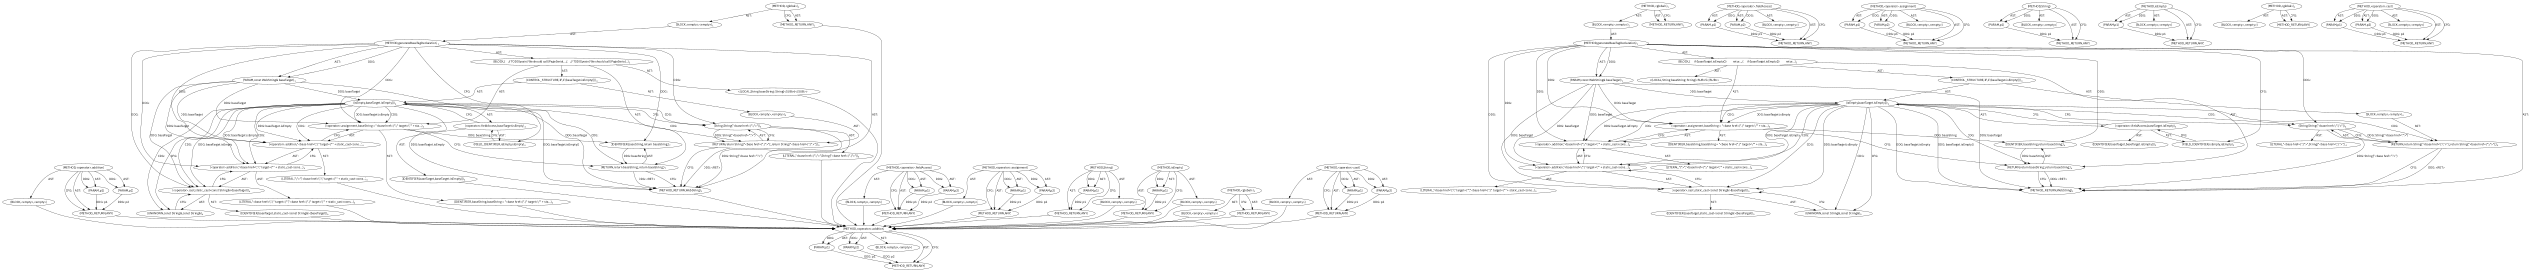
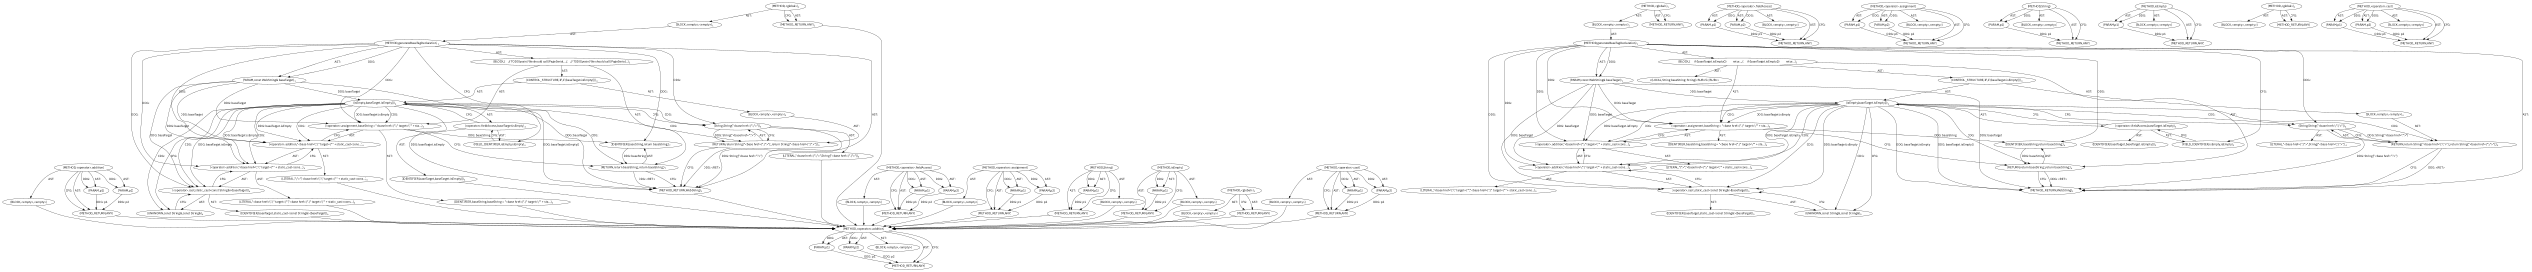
  digraph {
    fontname="IBM Plex Sans"
    node [fontname="IBM Plex Sans"]
    edge [fontname="IBM Plex Sans"]
    n1 [label=<(METHOD,&lt;operator&gt;.addition)>]
    n2 [label=<(PARAM,p1)>]
    n3 [label=<(PARAM,p2)>]
    n4 [label=<(BLOCK,&lt;empty&gt;,&lt;empty&gt;)>]
    n5 [label=<(METHOD_RETURN,ANY)>]
    n6 [label=<(METHOD,&lt;global&gt;)<SUB>1</SUB>>]
    n7 [label=<(BLOCK,&lt;empty&gt;,&lt;empty&gt;)<SUB>1</SUB>>]
    n8 [label=<(METHOD_RETURN,ANY)<SUB>1</SUB>>]
    n9 [label=<(METHOD,generateBaseTagDeclaration)<SUB>1</SUB>>]
    n10 [label=<(PARAM,const WebString&amp; baseTarget)<SUB>1</SUB>>]
    n11 [label=<(BLOCK,{      if (baseTarget.isEmpty())          retur...,{      if (baseTarget.isEmpty())          retur...)<SUB>2</SUB>>]
    n12 [label=<(FIELD_IDENTIFIER,isEmpty,isEmpty)<SUB>3</SUB>>]
    n13 [label=<(String,String(&quot;&lt;base href=\&quot;.\&quot;&gt;&quot;))<SUB>4</SUB>>]
    n14 [label=<(&lt;operator&gt;.assignment,baseString = &quot;&lt;base href=\&quot;.\&quot; target=\&quot;&quot; + sta...)<SUB>5</SUB>>]
    n15 [label=<(&lt;operator&gt;.addition,&quot;&lt;base href=\&quot;.\&quot; target=\&quot;&quot; + static_cast&lt;cons...)<SUB>5</SUB>>]
    n16 [label=<(&lt;operator&gt;.addition,&quot;&lt;base href=\&quot;.\&quot; target=\&quot;&quot; + static_cast&lt;cons...)<SUB>5</SUB>>]
    n17 [label=<(&lt;operator&gt;.cast,static_cast&lt;const String&amp;&gt;(baseTarget))<SUB>5</SUB>>]
    n18 [label=<(IDENTIFIER,baseString,return baseString;)<SUB>6</SUB>>]
    n19 [label=<(METHOD_RETURN,WebString)<SUB>1</SUB>>]
    n20 [label=<(isEmpty,baseTarget.isEmpty())<SUB>3</SUB>>]
    n21 [label=<(CONTROL_STRUCTURE,IF,if (baseTarget.isEmpty()))<SUB>3</SUB>>]
    n22 [label="<(LOCAL,String baseString: String)<SUB>5</SUB>>"]
    n23 [label=<(RETURN,return baseString;,return baseString;)<SUB>6</SUB>>]
    n24 [label=<(BLOCK,&lt;empty&gt;,&lt;empty&gt;)<SUB>4</SUB>>]
    n25 [label=<(&lt;operator&gt;.fieldAccess,baseTarget.isEmpty)<SUB>3</SUB>>]
    n26 [label=<(RETURN,return String(&quot;&lt;base href=\&quot;.\&quot;&gt;&quot;);,return String(&quot;&lt;base href=\&quot;.\&quot;&gt;&quot;);)<SUB>4</SUB>>]
    n27 [label=<(UNKNOWN,const String&amp;,const String&amp;)<SUB>5</SUB>>]
    n28 [label=<(IDENTIFIER,baseTarget,baseTarget.isEmpty())<SUB>3</SUB>>]
    n29 [label=<(LITERAL,&quot;&lt;base href=\&quot;.\&quot;&gt;&quot;,String(&quot;&lt;base href=\&quot;.\&quot;&gt;&quot;))<SUB>4</SUB>>]
    n30 [label=<(IDENTIFIER,baseString,baseString = &quot;&lt;base href=\&quot;.\&quot; target=\&quot;&quot; + sta...)<SUB>5</SUB>>]
    n31 [label=<(LITERAL,&quot;\&quot;&gt;&quot;,&quot;&lt;base href=\&quot;.\&quot; target=\&quot;&quot; + static_cast&lt;cons...)<SUB>5</SUB>>]
    n32 [label=<(LITERAL,&quot;&lt;base href=\&quot;.\&quot; target=\&quot;&quot;,&quot;&lt;base href=\&quot;.\&quot; target=\&quot;&quot; + static_cast&lt;cons...)<SUB>5</SUB>>]
    n33 [label=<(IDENTIFIER,baseTarget,static_cast&lt;const String&amp;&gt;(baseTarget))<SUB>5</SUB>>]
    n34 [label=<(METHOD,&lt;operator&gt;.fieldAccess)>]
    n35 [label=<(PARAM,p1)>]
    n36 [label=<(PARAM,p2)>]
    n37 [label=<(BLOCK,&lt;empty&gt;,&lt;empty&gt;)>]
    n38 [label=<(METHOD_RETURN,ANY)>]
    n39 [label=<(METHOD,&lt;operator&gt;.assignment)>]
    n40 [label=<(PARAM,p1)>]
    n41 [label=<(PARAM,p2)>]
    n42 [label=<(BLOCK,&lt;empty&gt;,&lt;empty&gt;)>]
    n43 [label=<(METHOD_RETURN,ANY)>]
    n44 [label=<(METHOD,String)>]
    n45 [label=<(PARAM,p1)>]
    n46 [label=<(BLOCK,&lt;empty&gt;,&lt;empty&gt;)>]
    n47 [label=<(METHOD_RETURN,ANY)>]
    n48 [label=<(METHOD,isEmpty)>]
    n49 [label=<(PARAM,p1)>]
    n50 [label=<(BLOCK,&lt;empty&gt;,&lt;empty&gt;)>]
    n51 [label=<(METHOD_RETURN,ANY)>]
    n52 [label=<(METHOD,&lt;global&gt;)<SUB>1</SUB>>]
    n53 [label=<(BLOCK,&lt;empty&gt;,&lt;empty&gt;)>]
    n54 [label=<(METHOD_RETURN,ANY)>]
    n55 [label=<(METHOD,&lt;operator&gt;.cast)>]
    n56 [label=<(PARAM,p1)>]
    n57 [label=<(PARAM,p2)>]
    n58 [label=<(BLOCK,&lt;empty&gt;,&lt;empty&gt;)>]
    n59 [label=<(METHOD_RETURN,ANY)>]
    n60 [label=<(METHOD,&lt;operator&gt;.addition)>]
    n61 [label=<(PARAM,p1)>]
    n62 [label=<(PARAM,p2)>]
    n63 [label=<(BLOCK,&lt;empty&gt;,&lt;empty&gt;)>]
    n64 [label=<(METHOD_RETURN,ANY)>]
    n65 [label=<(METHOD,&lt;global&gt;)<SUB>1</SUB>>]
    n66 [label=<(BLOCK,&lt;empty&gt;,&lt;empty&gt;)<SUB>1</SUB>>]
    n67 [label=<(METHOD_RETURN,ANY)<SUB>1</SUB>>]
    n68 [label=<(METHOD,generateBaseTagDeclaration)<SUB>1</SUB>>]
    n69 [label=<(PARAM,const WebString&amp; baseTarget)<SUB>1</SUB>>]
    n70 [label=<(BLOCK,{     // TODO(yosin) We should call |PageSerial...,{     // TODO(yosin) We should call |PageSerial...)<SUB>2</SUB>>]
    n71 [label=<(FIELD_IDENTIFIER,isEmpty,isEmpty)<SUB>4</SUB>>]
    n72 [label=<(String,String(&quot;&lt;base href=\&quot;.\&quot;&gt;&quot;))<SUB>5</SUB>>]
    n73 [label=<(&lt;operator&gt;.assignment,baseString = &quot;&lt;base href=\&quot;.\&quot; target=\&quot;&quot; + sta...)<SUB>6</SUB>>]
    n74 [label=<(&lt;operator&gt;.addition,&quot;&lt;base href=\&quot;.\&quot; target=\&quot;&quot; + static_cast&lt;cons...)<SUB>6</SUB>>]
    n75 [label=<(&lt;operator&gt;.addition,&quot;&lt;base href=\&quot;.\&quot; target=\&quot;&quot; + static_cast&lt;cons...)<SUB>6</SUB>>]
    n76 [label=<(&lt;operator&gt;.cast,static_cast&lt;const String&amp;&gt;(baseTarget))<SUB>6</SUB>>]
    n77 [label=<(IDENTIFIER,baseString,return baseString;)<SUB>7</SUB>>]
    n78 [label=<(METHOD_RETURN,WebString)<SUB>1</SUB>>]
    n79 [label=<(isEmpty,baseTarget.isEmpty())<SUB>4</SUB>>]
    n80 [label=<(CONTROL_STRUCTURE,IF,if (baseTarget.isEmpty()))<SUB>4</SUB>>]
-   n81 [label="<(LOCAL,String baseString: String)<SUB>6</SUB>>"]
    n82 [label=<(RETURN,return baseString;,return baseString;)<SUB>7</SUB>>]
    n83 [label=<(BLOCK,&lt;empty&gt;,&lt;empty&gt;)<SUB>5</SUB>>]
    n84 [label=<(&lt;operator&gt;.fieldAccess,baseTarget.isEmpty)<SUB>4</SUB>>]
    n85 [label=<(RETURN,return String(&quot;&lt;base href=\&quot;.\&quot;&gt;&quot;);,return String(&quot;&lt;base href=\&quot;.\&quot;&gt;&quot;);)<SUB>5</SUB>>]
    n86 [label=<(UNKNOWN,const String&amp;,const String&amp;)<SUB>6</SUB>>]
    n87 [label=<(IDENTIFIER,baseTarget,baseTarget.isEmpty())<SUB>4</SUB>>]
    n88 [label=<(LITERAL,&quot;&lt;base href=\&quot;.\&quot;&gt;&quot;,String(&quot;&lt;base href=\&quot;.\&quot;&gt;&quot;))<SUB>5</SUB>>]
    n89 [label=<(IDENTIFIER,baseString,baseString = &quot;&lt;base href=\&quot;.\&quot; target=\&quot;&quot; + sta...)<SUB>6</SUB>>]
    n90 [label=<(LITERAL,&quot;\&quot;&gt;&quot;,&quot;&lt;base href=\&quot;.\&quot; target=\&quot;&quot; + static_cast&lt;cons...)<SUB>6</SUB>>]
    n91 [label=<(LITERAL,&quot;&lt;base href=\&quot;.\&quot; target=\&quot;&quot;,&quot;&lt;base href=\&quot;.\&quot; target=\&quot;&quot; + static_cast&lt;cons...)<SUB>6</SUB>>]
    n92 [label=<(IDENTIFIER,baseTarget,static_cast&lt;const String&amp;&gt;(baseTarget))<SUB>6</SUB>>]
    n93 [label=<(METHOD,&lt;operator&gt;.fieldAccess)>]
    n94 [label=<(PARAM,p1)>]
    n95 [label=<(PARAM,p2)>]
    n96 [label=<(BLOCK,&lt;empty&gt;,&lt;empty&gt;)>]
    n97 [label=<(METHOD_RETURN,ANY)>]
    n98 [label=<(METHOD,&lt;operator&gt;.assignment)>]
    n99 [label=<(PARAM,p1)>]
    n100 [label=<(PARAM,p2)>]
    n101 [label=<(BLOCK,&lt;empty&gt;,&lt;empty&gt;)>]
    n102 [label=<(METHOD_RETURN,ANY)>]
    n103 [label=<(METHOD,String)>]
    n104 [label=<(PARAM,p1)>]
    n105 [label=<(BLOCK,&lt;empty&gt;,&lt;empty&gt;)>]
    n106 [label=<(METHOD_RETURN,ANY)>]
    n107 [label=<(METHOD,isEmpty)>]
    n108 [label=<(PARAM,p1)>]
    n109 [label=<(BLOCK,&lt;empty&gt;,&lt;empty&gt;)>]
    n110 [label=<(METHOD_RETURN,ANY)>]
    n111 [label=<(METHOD,&lt;global&gt;)<SUB>1</SUB>>]
    n112 [label=<(BLOCK,&lt;empty&gt;,&lt;empty&gt;)>]
    n113 [label=<(METHOD_RETURN,ANY)>]
    n114 [label=<(METHOD,&lt;operator&gt;.cast)>]
    n115 [label=<(PARAM,p1)>]
    n116 [label=<(PARAM,p2)>]
    n117 [label=<(BLOCK,&lt;empty&gt;,&lt;empty&gt;)>]
    n118 [label=<(METHOD_RETURN,ANY)>]
    n1 -> n2 [label="AST: "]
    n1 -> n2 [label="DDG: "]
    n1 -> n3 [label="AST: "]
    n1 -> n3 [label="DDG: "]
    n1 -> n4 [label="AST: "]
    n1 -> n5 [label="AST: "]
    n1 -> n5 [label="CFG: "]
    n2 -> n5 [label="DDG: p1"]
    n3 -> n5 [label="DDG: p2"]
    n6 -> n7 [label="AST: "]
    n6 -> n8 [label="AST: "]
    n6 -> n8 [label="CFG: "]
    n7 -> n9 [label="AST: "]
    n9 -> n10 [label="AST: "]
    n9 -> n10 [label="DDG: "]
    n9 -> n11 [label="AST: "]
    n9 -> n12 [label="CFG: "]
    n9 -> n13 [label="DDG: "]
    n9 -> n14 [label="DDG: "]
    n9 -> n15 [label="DDG: "]
    n9 -> n16 [label="DDG: "]
    n9 -> n17 [label="DDG: "]
    n9 -> n18 [label="DDG: "]
    n9 -> n19 [label="AST: "]
    n10 -> n14 [label="DDG: baseTarget"]
    n10 -> n15 [label="DDG: baseTarget"]
    n10 -> n16 [label="DDG: baseTarget"]
    n10 -> n17 [label="DDG: baseTarget"]
    n10 -> n19 [label="DDG: baseTarget"]
    n10 -> n20 [label="DDG: baseTarget"]
    n11 -> n14 [label="AST: "]
    n11 -> n21 [label="AST: "]
    n11 -> n22 [label="AST: "]
    n11 -> n23 [label="AST: "]
    n12 -> n25 [label="CFG: "]
    n13 -> n19 [label="DDG: String(&quot;&lt;base href=\&quot;.\&quot;&gt;&quot;)"]
    n13 -> n26 [label="CFG: "]
    n13 -> n26 [label="DDG: String(&quot;&lt;base href=\&quot;.\&quot;&gt;&quot;)"]
    n13 -> n29 [label="AST: "]
    n14 -> n15 [label="AST: "]
    n14 -> n18 [label="DDG: baseString"]
    n14 -> n23 [label="CFG: "]
    n14 -> n30 [label="AST: "]
    n15 -> n14 [label="CFG: "]
    n15 -> n16 [label="AST: "]
    n15 -> n31 [label="AST: "]
    n16 -> n15 [label="CFG: "]
    n16 -> n17 [label="AST: "]
    n16 -> n32 [label="AST: "]
    n17 -> n16 [label="CFG: "]
    n17 -> n27 [label="AST: "]
    n17 -> n33 [label="AST: "]
    n18 -> n23 [label="DDG: baseString"]
    n20 -> n13 [label="CFG: "]
    n20 -> n13 [label="CDG: "]
    n20 -> n14 [label="DDG: baseTarget.isEmpty"]
    n20 -> n14 [label="CDG: "]
    n20 -> n15 [label="DDG: baseTarget.isEmpty"]
    n20 -> n15 [label="CDG: "]
    n20 -> n16 [label="DDG: baseTarget.isEmpty"]
    n20 -> n16 [label="CDG: "]
    n20 -> n17 [label="DDG: baseTarget.isEmpty"]
    n20 -> n17 [label="CDG: "]
    n20 -> n19 [label="DDG: baseTarget.isEmpty"]
    n20 -> n19 [label="DDG: baseTarget.isEmpty()"]
    n20 -> n23 [label="CDG: "]
    n20 -> n25 [label="AST: "]
    n20 -> n26 [label="CDG: "]
    n20 -> n27 [label="CFG: "]
    n20 -> n27 [label="CDG: "]
    n21 -> n20 [label="AST: "]
    n21 -> n24 [label="AST: "]
    n23 -> n18 [label="AST: "]
    n23 -> n19 [label="CFG: "]
    n23 -> n19 [label="DDG: &lt;RET&gt;"]
    n24 -> n26 [label="AST: "]
    n25 -> n12 [label="AST: "]
    n25 -> n20 [label="CFG: "]
    n25 -> n28 [label="AST: "]
    n26 -> n13 [label="AST: "]
    n26 -> n19 [label="CFG: "]
    n26 -> n19 [label="DDG: &lt;RET&gt;"]
    n27 -> n17 [label="CFG: "]
    n34 -> n35 [label="AST: "]
    n34 -> n35 [label="DDG: "]
    n34 -> n36 [label="AST: "]
    n34 -> n36 [label="DDG: "]
    n34 -> n37 [label="AST: "]
    n34 -> n38 [label="AST: "]
    n34 -> n38 [label="CFG: "]
    n35 -> n38 [label="DDG: p1"]
    n36 -> n38 [label="DDG: p2"]
    n39 -> n40 [label="AST: "]
    n39 -> n40 [label="DDG: "]
    n39 -> n41 [label="AST: "]
    n39 -> n41 [label="DDG: "]
    n39 -> n42 [label="AST: "]
    n39 -> n43 [label="AST: "]
    n39 -> n43 [label="CFG: "]
    n40 -> n43 [label="DDG: p1"]
    n41 -> n43 [label="DDG: p2"]
    n44 -> n45 [label="AST: "]
    n44 -> n45 [label="DDG: "]
    n44 -> n46 [label="AST: "]
    n44 -> n47 [label="AST: "]
    n44 -> n47 [label="CFG: "]
    n45 -> n47 [label="DDG: p1"]
    n48 -> n49 [label="AST: "]
    n48 -> n49 [label="DDG: "]
    n48 -> n50 [label="AST: "]
    n48 -> n51 [label="AST: "]
    n48 -> n51 [label="CFG: "]
    n49 -> n51 [label="DDG: p1"]
    n52 -> n53 [label="AST: "]
    n52 -> n54 [label="AST: "]
    n52 -> n54 [label="CFG: "]
    n55 -> n56 [label="AST: "]
    n55 -> n56 [label="DDG: "]
    n55 -> n57 [label="AST: "]
    n55 -> n57 [label="DDG: "]
    n55 -> n58 [label="AST: "]
    n55 -> n59 [label="AST: "]
    n55 -> n59 [label="CFG: "]
    n56 -> n59 [label="DDG: p1"]
    n57 -> n59 [label="DDG: p2"]
    n60 -> n61 [label="AST: "]
    n60 -> n61 [label="DDG: "]
    n60 -> n62 [label="AST: "]
    n60 -> n62 [label="DDG: "]
    n60 -> n63 [label="AST: "]
    n60 -> n64 [label="AST: "]
    n60 -> n64 [label="CFG: "]
    n61 -> n64 [label="DDG: p1"]
    n62 -> n64 [label="DDG: p2"]
    n63 -> n1
    n64 -> n1
    n65 -> n66 [label="AST: "]
    n65 -> n67 [label="AST: "]
    n65 -> n67 [label="CFG: "]
    n66 -> n68 [label="AST: "]
    n67 -> n1
    n68 -> n69 [label="AST: "]
    n68 -> n69 [label="DDG: "]
    n68 -> n70 [label="AST: "]
    n68 -> n71 [label="CFG: "]
    n68 -> n72 [label="DDG: "]
    n68 -> n73 [label="DDG: "]
    n68 -> n74 [label="DDG: "]
    n68 -> n75 [label="DDG: "]
    n68 -> n76 [label="DDG: "]
    n68 -> n77 [label="DDG: "]
    n68 -> n78 [label="AST: "]
    n69 -> n73 [label="DDG: baseTarget"]
    n69 -> n74 [label="DDG: baseTarget"]
    n69 -> n75 [label="DDG: baseTarget"]
    n69 -> n76 [label="DDG: baseTarget"]
    n69 -> n78 [label="DDG: baseTarget"]
    n69 -> n79 [label="DDG: baseTarget"]
    n70 -> n73 [label="AST: "]
    n70 -> n80 [label="AST: "]
-   n70 -> n81 [label="AST: "]
    n70 -> n82 [label="AST: "]
    n71 -> n84 [label="CFG: "]
    n72 -> n78 [label="DDG: String(&quot;&lt;base href=\&quot;.\&quot;&gt;&quot;)"]
    n72 -> n85 [label="CFG: "]
    n72 -> n85 [label="DDG: String(&quot;&lt;base href=\&quot;.\&quot;&gt;&quot;)"]
    n72 -> n88 [label="AST: "]
    n73 -> n74 [label="AST: "]
    n73 -> n77 [label="DDG: baseString"]
    n73 -> n82 [label="CFG: "]
    n73 -> n89 [label="AST: "]
    n74 -> n73 [label="CFG: "]
    n74 -> n75 [label="AST: "]
    n74 -> n90 [label="AST: "]
    n75 -> n74 [label="CFG: "]
    n75 -> n76 [label="AST: "]
    n75 -> n91 [label="AST: "]
    n76 -> n75 [label="CFG: "]
    n76 -> n86 [label="AST: "]
    n76 -> n92 [label="AST: "]
    n77 -> n82 [label="DDG: baseString"]
    n78 -> n1
    n79 -> n72 [label="CFG: "]
    n79 -> n72 [label="CDG: "]
    n79 -> n73 [label="DDG: baseTarget.isEmpty"]
    n79 -> n73 [label="CDG: "]
    n79 -> n74 [label="DDG: baseTarget.isEmpty"]
    n79 -> n74 [label="CDG: "]
    n79 -> n75 [label="DDG: baseTarget.isEmpty"]
    n79 -> n75 [label="CDG: "]
    n79 -> n76 [label="DDG: baseTarget.isEmpty"]
    n79 -> n76 [label="CDG: "]
    n79 -> n78 [label="DDG: baseTarget.isEmpty"]
    n79 -> n78 [label="DDG: baseTarget.isEmpty()"]
    n79 -> n82 [label="CDG: "]
    n79 -> n84 [label="AST: "]
    n79 -> n85 [label="CDG: "]
    n79 -> n86 [label="CFG: "]
    n79 -> n86 [label="CDG: "]
    n80 -> n79 [label="AST: "]
    n80 -> n83 [label="AST: "]
-   n81 -> n1
    n82 -> n77 [label="AST: "]
    n82 -> n78 [label="CFG: "]
    n82 -> n78 [label="DDG: &lt;RET&gt;"]
    n83 -> n85 [label="AST: "]
    n84 -> n71 [label="AST: "]
    n84 -> n79 [label="CFG: "]
    n84 -> n87 [label="AST: "]
    n85 -> n72 [label="AST: "]
    n85 -> n78 [label="CFG: "]
    n85 -> n78 [label="DDG: &lt;RET&gt;"]
    n86 -> n76 [label="CFG: "]
    n87 -> n1
    n88 -> n1
    n89 -> n1
    n90 -> n1
    n91 -> n1
    n92 -> n1
    n93 -> n94 [label="AST: "]
    n93 -> n94 [label="DDG: "]
    n93 -> n95 [label="AST: "]
    n93 -> n95 [label="DDG: "]
    n93 -> n96 [label="AST: "]
    n93 -> n97 [label="AST: "]
    n93 -> n97 [label="CFG: "]
    n94 -> n97 [label="DDG: p1"]
    n95 -> n97 [label="DDG: p2"]
    n96 -> n1
    n97 -> n1
    n98 -> n99 [label="AST: "]
    n98 -> n99 [label="DDG: "]
    n98 -> n100 [label="AST: "]
    n98 -> n100 [label="DDG: "]
    n98 -> n101 [label="AST: "]
    n98 -> n102 [label="AST: "]
    n98 -> n102 [label="CFG: "]
    n99 -> n102 [label="DDG: p1"]
    n100 -> n102 [label="DDG: p2"]
    n101 -> n1
    n102 -> n1
    n103 -> n104 [label="AST: "]
    n103 -> n104 [label="DDG: "]
    n103 -> n105 [label="AST: "]
    n103 -> n106 [label="AST: "]
    n103 -> n106 [label="CFG: "]
    n104 -> n106 [label="DDG: p1"]
    n105 -> n1
    n106 -> n1
    n107 -> n108 [label="AST: "]
    n107 -> n108 [label="DDG: "]
    n107 -> n109 [label="AST: "]
    n107 -> n110 [label="AST: "]
    n107 -> n110 [label="CFG: "]
    n108 -> n110 [label="DDG: p1"]
    n109 -> n1
    n110 -> n1
    n111 -> n112 [label="AST: "]
    n111 -> n113 [label="AST: "]
    n111 -> n113 [label="CFG: "]
    n112 -> n1
    n113 -> n1
    n114 -> n115 [label="AST: "]
    n114 -> n115 [label="DDG: "]
    n114 -> n116 [label="AST: "]
    n114 -> n116 [label="DDG: "]
    n114 -> n117 [label="AST: "]
    n114 -> n118 [label="AST: "]
    n114 -> n118 [label="CFG: "]
    n115 -> n118 [label="DDG: p1"]
    n116 -> n118 [label="DDG: p2"]
    n117 -> n1
    n118 -> n1
  }
